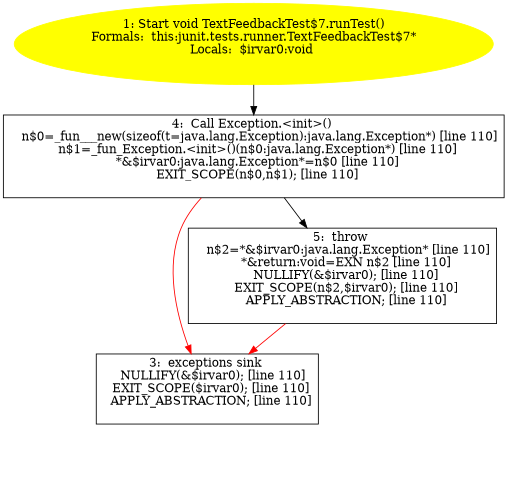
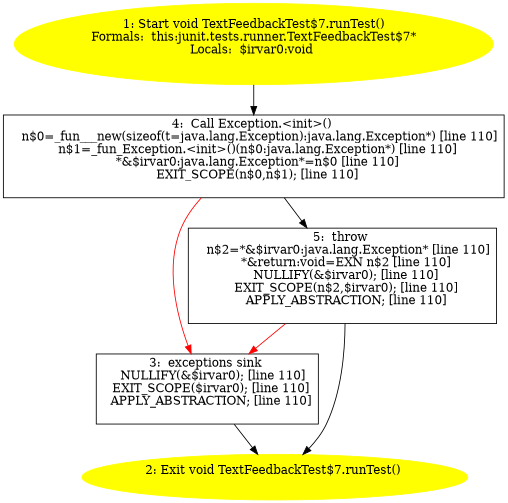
  digraph {
    node [shape=box]
    n1 [color=yellow label="1: Start void TextFeedbackTest$7.runTest()\nFormals:  this:junit.tests.runner.TextFeedbackTest$7*\nLocals:  $irvar0:void \n  " style=filled shape=""]
    n2 [label="4:  Call Exception.<init>() \n   n$0=_fun___new(sizeof(t=java.lang.Exception):java.lang.Exception*) [line 110]\n  n$1=_fun_Exception.<init>()(n$0:java.lang.Exception*) [line 110]\n  *&$irvar0:java.lang.Exception*=n$0 [line 110]\n  EXIT_SCOPE(n$0,n$1); [line 110]\n "]
    n3 [label="3:  exceptions sink \n   NULLIFY(&$irvar0); [line 110]\n  EXIT_SCOPE($irvar0); [line 110]\n  APPLY_ABSTRACTION; [line 110]\n "]
    n4 [label="5:  throw \n   n$2=*&$irvar0:java.lang.Exception* [line 110]\n  *&return:void=EXN n$2 [line 110]\n  NULLIFY(&$irvar0); [line 110]\n  EXIT_SCOPE(n$2,$irvar0); [line 110]\n  APPLY_ABSTRACTION; [line 110]\n "]
+   n5 [color=yellow label="2: Exit void TextFeedbackTest$7.runTest() \n  " style=filled shape=""]
    n1 -> n2
    n2 -> n3 [color=red]
    n2 -> n4
+   n3 -> n5
    n4 -> n3 [color=red]
+   n4 -> n5
  }
